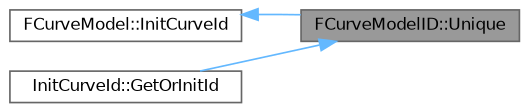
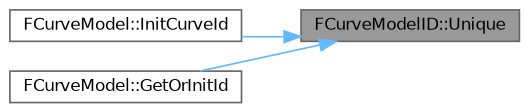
  digraph {
    rankdir=RL
    node [color=grey40 fillcolor=white fontname=Helvetica fontsize=10 shape=box style=filled]
    edge [color=steelblue1 dir=back fontname=Helvetica fontsize=10 labelfontname=Helvetica labelfontsize=10 style=solid]
    n1 [color=gray40 fillcolor=grey60 fontcolor=black height=0.2 label="FCurveModelID::Unique" width=0.4]
    n2 [height=0.2 label="FCurveModel::InitCurveId" width=0.4]
-   n3 [height=0.2 label="InitCurveId::GetOrInitId" width=0.4]
-   n2 -> n1
+   n3 [height=0.2 label="FCurveModel::GetOrInitId" width=0.4]
+   n1 -> n2
    n1 -> n3
  }
